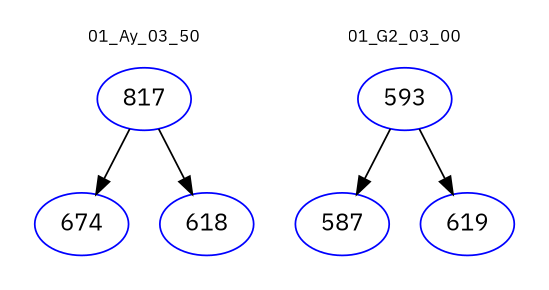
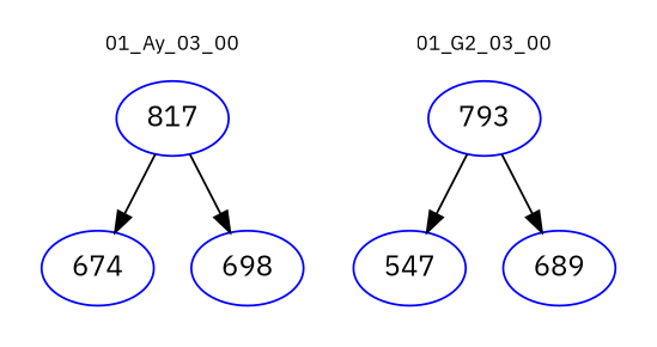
  digraph {
    fontname="IBM Plex Sans"
    node [color=blue fontname="IBM Plex Sans"]
    edge [color=black fontname="IBM Plex Sans"]
    n1 [label=817]
    n2 [label=674]
-   n3 [label=618]
-   n4 [label=593]
-   n5 [label=587]
-   n6 [label=619]
+   n3 [label=698]
+   n4 [label=793]
+   n5 [label=547]
+   n6 [label=689]
    subgraph cluster_1 {
      color=white
      fontsize=10
-     label="01_Ay_03_50"
+     label="01_Ay_03_00"
      n1
      n2
      n3
    }
    subgraph cluster_2 {
      color=white
      fontsize=10
      label="01_G2_03_00"
      n4
      n5
      n6
    }
    n1 -> n2
    n1 -> n3
    n4 -> n5
    n4 -> n6
  }
